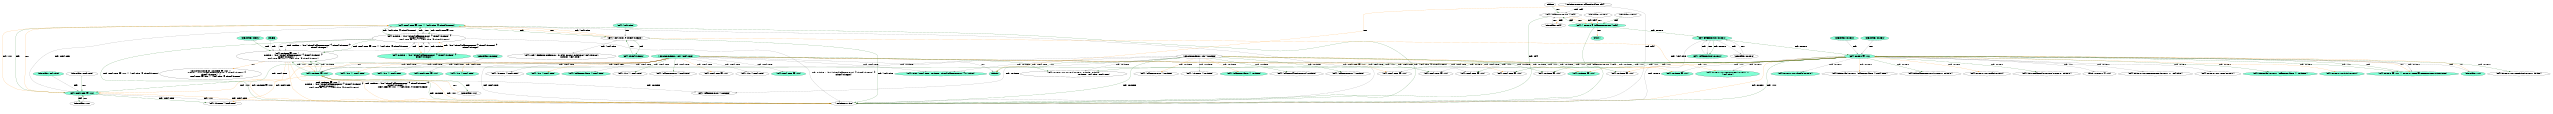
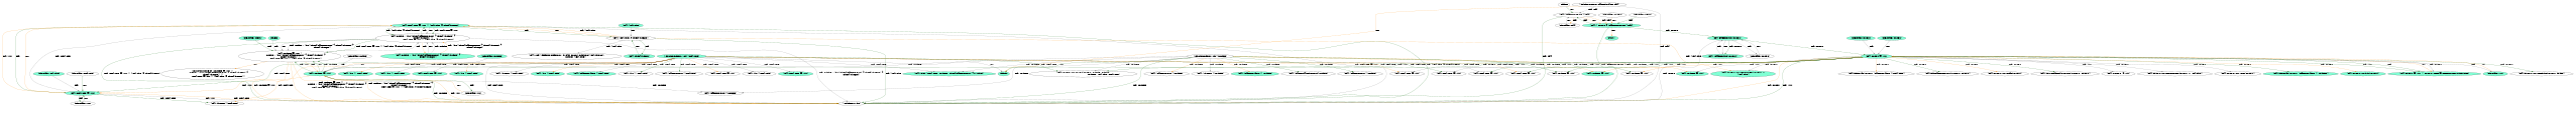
  digraph {
    fontname="DejaVu Sans Mono"
    node [fillcolor=white fontname="DejaVu Sans Mono" style=filled]
    edge [color=darkgreen fontname="DejaVu Sans Mono"]
    n1 [fillcolor=aquamarine label="(Call,pReplyData == NULL || *replySize != sizeof(int32_t))"]
    n2 [fillcolor=aquamarine label="(Call,pReplyData == NULL)"]
    n3 [label="(Call,*replySize != sizeof(int32_t))"]
    n4 [label="(Call,cmdSize < (int)(sizeof(effect_param_t) + sizeof(uint32_t) +\n sizeof(uint16_t)) ||\n            pReplyData == NULL || *replySize != sizeof(int32_t))"]
    n5 [label="(MethodReturn,int)"]
    n6 [label="(Call,(int32_t *)pReplyData)"]
    n7 [label="(Identifier,NULL)"]
    n8 [fillcolor=aquamarine label="(Call,context->ops.set_parameter(context, p,\n *replySize))"]
    n9 [label="(Call,ALOGV(\"EFFECT_CMD_SET_PARAM invalid command cmdSize %d *replySize %d\",\n                  cmdSize, *replySize))"]
    n10 [fillcolor=aquamarine label="(Call,sizeof(int32_t))"]
    n11 [label="(Call,pCmdData == NULL ||\n            cmdSize < (int)(sizeof(effect_param_t) + sizeof(uint32_t) +\n sizeof(uint16_t)) ||\n            pReplyData == NULL || *replySize != sizeof(int32_t))"]
    n12 [fillcolor=aquamarine label="(Call,cmdSize < (int)(sizeof(effect_param_t) + sizeof(uint32_t) +\n sizeof(uint16_t)))"]
    n13 [fillcolor=aquamarine label="(MethodParameterIn,void *pReplyData)"]
    n14 [fillcolor=aquamarine label="(Call,pReplyData == NULL)"]
    n15 [fillcolor=aquamarine label="(Call,(int *) pReplyData)"]
    n16 [fillcolor=aquamarine label="(Call,(int *) pReplyData)"]
    n17 [label="(Call,pReplyData == NULL)"]
    n18 [fillcolor=aquamarine label="(Call,pReplyData == NULL)"]
    n19 [fillcolor=aquamarine label="(Call,(int *)pReplyData)"]
    n20 [label="(Call,pReplyData == NULL)"]
    n21 [label="(Call,pReplyData == NULL)"]
    n22 [label="(Call,(int32_t *)pReplyData)"]
    n23 [fillcolor=aquamarine label="(Call,(int *)pReplyData)"]
    n24 [fillcolor=aquamarine label="(Call,(effect_config_t *)pReplyData)"]
    n25 [label="(Call,(int *) pReplyData)"]
    n26 [label="(Call,(effect_param_t *)pReplyData)"]
    n27 [fillcolor=aquamarine label="(Call,memcpy(pReplyData, pCmdData, sizeof(effect_param_t) + q->psize))"]
    n28 [label="(Call,pReplyData == NULL)"]
    n29 [label="(Call,context->ops.command(context, cmdCode, cmdSize,\n                                          pCmdData, replySize, pReplyData))"]
    n30 [label="(Call,(int *)pReplyData)"]
    n31 [label="(Call,pReplyData == NULL)"]
    1000101 [fillcolor=aquamarine]
    n33 [fillcolor=aquamarine label="(Call,pCmdData == NULL)"]
    n34 [label="(Call,(effect_param_t *)pCmdData)"]
    n35 [label="(Identifier,NULL)"]
    n36 [label="(ControlStructure,if (pCmdData == NULL ||\n            cmdSize < (int)(sizeof(effect_param_t) + sizeof(uint32_t) +\n sizeof(uint16_t)) ||\n            pReplyData == NULL || *replySize != sizeof(int32_t)))"]
    n37 [label="(MethodParameterIn,void *pCmdData)"]
    n38 [label="(Call,(effect_param_t *)pCmdData)"]
    n39 [label="(Call,(uint32_t *)pCmdData)"]
    n40 [fillcolor=aquamarine label="(Call,(effect_config_t *) pCmdData)"]
    n41 [label="(Call,pCmdData == NULL)"]
    n42 [label="(Call,(effect_offload_param_t*)pCmdData)"]
    n43 [fillcolor=aquamarine label="(Call,pCmdData == NULL)"]
    n44 [label="(Call,pCmdData == NULL)"]
    n45 [label="(Call,(effect_param_t *)pCmdData)"]
    n46 [fillcolor=aquamarine label="(Call,pCmdData == NULL)"]
    n47 [fillcolor=aquamarine label="(Call,context == NULL)"]
-   n48 [fillcolor=aquamarine label="(Call,context->ops.disable(context))"]
    n49 [label="(Call,get_config(context, (effect_config_t *)pReplyData))"]
    n50 [label="(Call,add_effect_to_output(out_ctxt, context))"]
    n51 [label="(Call,context->ops.enable(context))"]
    n52 [label="(Call,remove_effect_from_output(out_ctxt, context))"]
-   n53 [label="(Block,out_ctxt != NULL)"]
+   n53 [label="(Call,out_ctxt != NULL)"]
    n54 [label="(Call,context->ops.get_parameter(context, p, replySize))"]
    n55 [label="(Call,context->ops.reset(context))"]
    n56 [fillcolor=aquamarine label="(Call,set_config(context, (effect_config_t *) pCmdData))"]
    n57 [fillcolor=aquamarine label="(Call,context->ops.init(context))"]
    n58 [fillcolor=aquamarine label="(Call,context == NULL || context->state == EFFECT_STATE_UNINITIALIZED)"]
    n59 [fillcolor=aquamarine label="(Identifier,NULL)"]
    n60 [label="(Call,context->ops.set_device(context, device))"]
    n61 [fillcolor=aquamarine label="(Call,effect_exists(context))"]
    n62 [fillcolor=aquamarine label="(Call,!effect_exists(context))"]
    n63 [label="(Identifier,context)"]
    n64 [fillcolor=aquamarine label="(Call,* context = (effect_context_t *)self)"]
    n65 [label="(Call,(effect_context_t *)self)"]
    n66 [fillcolor=aquamarine label="(Block,)"]
    n67 [label="(Identifier,self)"]
    n68 [label="(MethodParameterIn,effect_handle_t self)"]
    n69 [fillcolor=aquamarine label="(Identifier,context)"]
+   n70 [label="(Identifier,cmdSize)"]
    n71 [fillcolor=aquamarine label="(Identifier,context)"]
    n72 [fillcolor=aquamarine label="(Identifier,status)"]
    n73 [fillcolor=aquamarine label="(Identifier,pCmdData)"]
    n74 [fillcolor=aquamarine label="(Identifier,replySize)"]
    n75 [label="(Identifier,status)"]
    n76 [fillcolor=aquamarine label="(Call,*replySize)"]
    n77 [label="(Identifier,context)"]
    n78 [label="(Identifier,pReplyData)"]
    1000113
    n80 [fillcolor=aquamarine label=1004518]
    n1 -> n2 [label="CFG: "]
    n1 -> n3 [label="CFG: "]
    n1 -> n4 [color=gray40 label="AST: "]
    n1 -> n4 [label="DDG: pReplyData == NULL"]
    n1 -> n4 [label="DDG: *replySize != sizeof(int32_t)"]
    n1 -> n5 [color=gray40 label="DDG: pReplyData == NULL"]
    n1 -> n5 [label="DDG: *replySize != sizeof(int32_t)"]
    n2 -> n1 [color=darkorange label="AST: "]
    n2 -> n1 [color=gray40 label="DDG: pReplyData"]
    n2 -> n1 [color=darkorange label="DDG: NULL"]
    n2 -> n5 [color=gray40 label="DDG: NULL"]
    n2 -> n5 [color=darkorange label="DDG: pReplyData"]
    n2 -> n6 [label="DDG: pReplyData"]
    n2 -> n7 [label="CFG: "]
    n3 -> n1 [color=darkorange label="AST: "]
    n3 -> n1 [color=darkorange label="DDG: *replySize"]
    n3 -> n5 [label="DDG: *replySize"]
    n3 -> n8 [color=darkorange label="DDG: *replySize"]
    n3 -> n9 [color=gray40 label="DDG: *replySize"]
    n3 -> n10 [label="CFG: "]
    n4 -> n1 [label="CFG: "]
    n4 -> n5 [color=gray40 label="DDG: cmdSize < (int)(sizeof(effect_param_t) + sizeof(uint32_t) +\n sizeof(uint16_t))"]
    n4 -> n5 [label="DDG: pReplyData == NULL || *replySize != sizeof(int32_t)"]
    n4 -> n11 [color=gray40 label="AST: "]
    n4 -> n11 [color=gray40 label="DDG: cmdSize < (int)(sizeof(effect_param_t) + sizeof(uint32_t) +\n sizeof(uint16_t))"]
    n4 -> n11 [label="DDG: pReplyData == NULL || *replySize != sizeof(int32_t)"]
    n4 -> n12 [color=darkorange label="CFG: "]
    n7 -> n2 [label="AST: "]
    n10 -> n3 [label="AST: "]
    n11 -> n4 [color=gray40 label="CFG: "]
    n11 -> n5 [color=darkorange label="DDG: pCmdData == NULL"]
    n11 -> n5 [color=darkorange label="DDG: pCmdData == NULL ||\n            cmdSize < (int)(sizeof(effect_param_t) + sizeof(uint32_t) +\n sizeof(uint16_t)) ||\n            pReplyData == NULL || *replySize != sizeof(int32_t)"]
    n11 -> n5 [color=darkorange label="DDG: cmdSize < (int)(sizeof(effect_param_t) + sizeof(uint32_t) +\n sizeof(uint16_t)) ||\n            pReplyData == NULL || *replySize != sizeof(int32_t)"]
    n11 -> n33 [color=darkorange label="CFG: "]
    n11 -> n36 [color=darkorange label="AST: "]
    n12 -> n4 [color=gray40 label="AST: "]
    n12 -> n4 [color=gray40 label="DDG: cmdSize"]
    n12 -> n4 [color=darkorange label="DDG: (int)(sizeof(effect_param_t) + sizeof(uint32_t) +\n sizeof(uint16_t))"]
    n13 -> n2 [label="DDG: pReplyData"]
    n13 -> n5 [color=gray40 label="DDG: pReplyData"]
    n13 -> n6 [color=darkorange label="DDG: pReplyData"]
    n13 -> n14 [color=gray40 label="DDG: pReplyData"]
    n13 -> n15 [color=darkorange label="DDG: pReplyData"]
    n13 -> n16 [color=gray40 label="DDG: pReplyData"]
    n13 -> n17 [color=darkorange label="DDG: pReplyData"]
    n13 -> n18 [color=gray40 label="DDG: pReplyData"]
    n13 -> n19 [color=darkorange label="DDG: pReplyData"]
    n13 -> n20 [label="DDG: pReplyData"]
    n13 -> n21 [color=gray40 label="DDG: pReplyData"]
    n13 -> n22 [color=gray40 label="DDG: pReplyData"]
    n13 -> n23 [color=darkorange label="DDG: pReplyData"]
    n13 -> n24 [color=gray40 label="DDG: pReplyData"]
    n13 -> n25 [label="DDG: pReplyData"]
    n13 -> n26 [label="DDG: pReplyData"]
    n13 -> n27 [color=gray40 label="DDG: pReplyData"]
    n13 -> n28 [color=darkorange label="DDG: pReplyData"]
    n13 -> n29 [label="DDG: pReplyData"]
    n13 -> n30 [color=gray40 label="DDG: pReplyData"]
    n13 -> n31 [color=darkorange label="DDG: pReplyData"]
    n13 -> 1000101 [color=gray40 label="AST: "]
    n33 -> n2 [color=darkorange label="DDG: NULL"]
    n33 -> n5 [label="DDG: pCmdData"]
    n33 -> n5 [color=darkorange label="DDG: NULL"]
    n33 -> n11 [label="AST: "]
    n33 -> n11 [label="DDG: pCmdData"]
    n33 -> n11 [label="DDG: NULL"]
    n33 -> n34 [color=gray40 label="DDG: pCmdData"]
    n33 -> n35 [label="CFG: "]
    n35 -> n33 [color=darkorange label="AST: "]
    n37 -> n5 [label="DDG: pCmdData"]
    n37 -> n27 [color=gray40 label="DDG: pCmdData"]
    n37 -> n29 [color=gray40 label="DDG: pCmdData"]
    n37 -> 1000101 [label="AST: "]
    n37 -> n33 [color=gray40 label="DDG: pCmdData"]
    n37 -> n34 [color=gray40 label="DDG: pCmdData"]
    n37 -> n38 [color=darkorange label="DDG: pCmdData"]
    n37 -> n39 [color=gray40 label="DDG: pCmdData"]
    n37 -> n40 [color=darkorange label="DDG: pCmdData"]
    n37 -> n41 [label="DDG: pCmdData"]
    n37 -> n42 [label="DDG: pCmdData"]
    n37 -> n43 [color=darkorange label="DDG: pCmdData"]
    n37 -> n44 [label="DDG: pCmdData"]
    n37 -> n45 [label="DDG: pCmdData"]
    n37 -> n46 [color=darkorange label="DDG: pCmdData"]
    n47 -> n5 [color=darkorange label="DDG: context"]
    n47 -> n5 [label="DDG: NULL"]
    n47 -> n8 [color=gray40 label="DDG: context"]
    n47 -> n17 [color=gray40 label="DDG: NULL"]
    n47 -> n20 [color=gray40 label="DDG: NULL"]
    n47 -> n21 [label="DDG: NULL"]
    n47 -> n29 [label="DDG: context"]
    n47 -> n31 [label="DDG: NULL"]
    n47 -> n33 [label="DDG: NULL"]
    n47 -> n41 [label="DDG: NULL"]
    n47 -> n43 [color=darkorange label="DDG: NULL"]
    n47 -> n44 [color=darkorange label="DDG: NULL"]
    n47 -> n46 [color=gray40 label="DDG: NULL"]
-   n47 -> n48 [color=gray40 label="DDG: context"]
    n47 -> n49 [color=darkorange label="DDG: context"]
    n47 -> n50 [label="DDG: context"]
    n47 -> n51 [color=darkorange label="DDG: context"]
    n47 -> n52 [label="DDG: context"]
    n47 -> n53 [color=gray40 label="DDG: NULL"]
    n47 -> n54 [color=gray40 label="DDG: context"]
    n47 -> n55 [color=gray40 label="DDG: context"]
    n47 -> n56 [label="DDG: context"]
    n47 -> n57 [color=darkorange label="DDG: context"]
    n47 -> n58 [color=darkorange label="AST: "]
    n47 -> n58 [color=gray40 label="DDG: context"]
    n47 -> n58 [label="DDG: NULL"]
    n47 -> n59 [color=gray40 label="CFG: "]
    n47 -> n60 [label="DDG: context"]
    n58 -> n47 [label="CFG: "]
    n59 -> n47 [color=darkorange label="AST: "]
    n61 -> n5 [color=gray40 label="DDG: context"]
    n61 -> n47 [label="DDG: context"]
    n61 -> n62 [color=gray40 label="AST: "]
    n61 -> n62 [label="DDG: context"]
    n61 -> n63 [color=gray40 label="CFG: "]
    n62 -> n61 [color=gray40 label="CFG: "]
    n63 -> n61 [color=gray40 label="AST: "]
    n64 -> n5 [label="DDG: (effect_context_t *)self"]
    n64 -> n61 [label="DDG: context"]
    n64 -> n65 [label="CFG: "]
    n64 -> n66 [color=darkorange label="AST: "]
    n65 -> n5 [label="DDG: self"]
    n65 -> n64 [color=darkorange label="AST: "]
    n65 -> n64 [color=darkorange label="DDG: self"]
    n65 -> n67 [color=darkorange label="CFG: "]
    n67 -> n65 [color=gray40 label="AST: "]
    n68 -> n5 [color=gray40 label="DDG: self"]
    n68 -> 1000101 [color=darkorange label="AST: "]
    n68 -> n65 [color=gray40 label="DDG: self"]
    n69 -> n47 [color=gray40 label="CFG: "]
+   n70 -> n33 [color=gray40 label="CFG: "]
    n71 -> n47 [color=gray40 label="AST: "]
    n72 -> n11 [label="CFG: "]
    n73 -> n33 [color=gray40 label="AST: "]
    n74 -> n2 [color=gray40 label="CFG: "]
    n75 -> n64 [label="CFG: "]
    n76 -> n3 [color=gray40 label="AST: "]
    n77 -> n64 [color=darkorange label="AST: "]
    n78 -> n2 [label="AST: "]
    1000113 -> n65 [label="AST: "]
    n80 -> n11 [color=gray40 label="CFG: "]
  }
